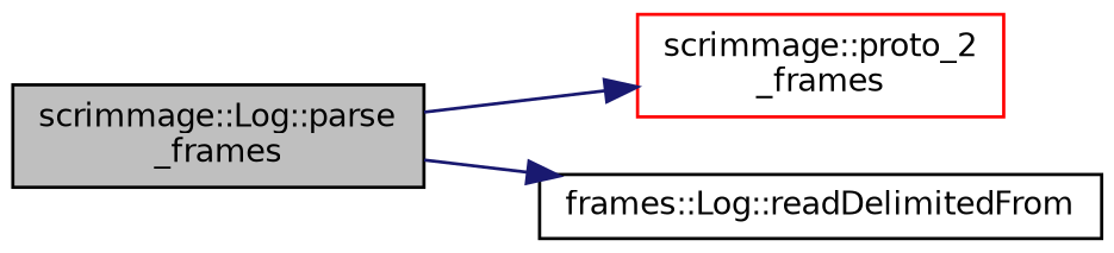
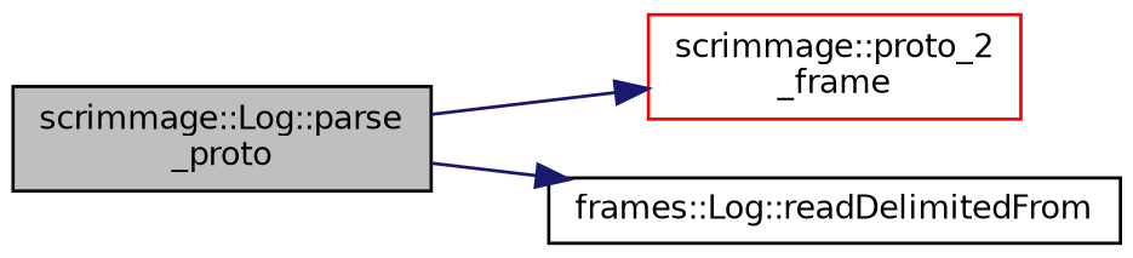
  digraph {
    rankdir=LR
    node [color=black fillcolor=white fontname=Helvetica fontsize=10 shape=record style=filled]
    edge [color=midnightblue fontname=Helvetica fontsize=10 labelfontname=Helvetica labelfontsize=10 style=solid]
-   n1 [fillcolor=grey75 fontcolor=black height=0.2 label="scrimmage::Log::parse\l_frames" width=0.4]
-   n2 [color=red height=0.2 label="scrimmage::proto_2\l_frames" width=0.4]
+   n1 [fillcolor=grey75 fontcolor=black height=0.2 label="scrimmage::Log::parse\l_proto" width=0.4]
+   n2 [color=red height=0.2 label="scrimmage::proto_2\l_frame" width=0.4]
    n3 [height=0.2 label="frames::Log::readDelimitedFrom" width=0.4]
    n1 -> n2
    n1 -> n3
  }
